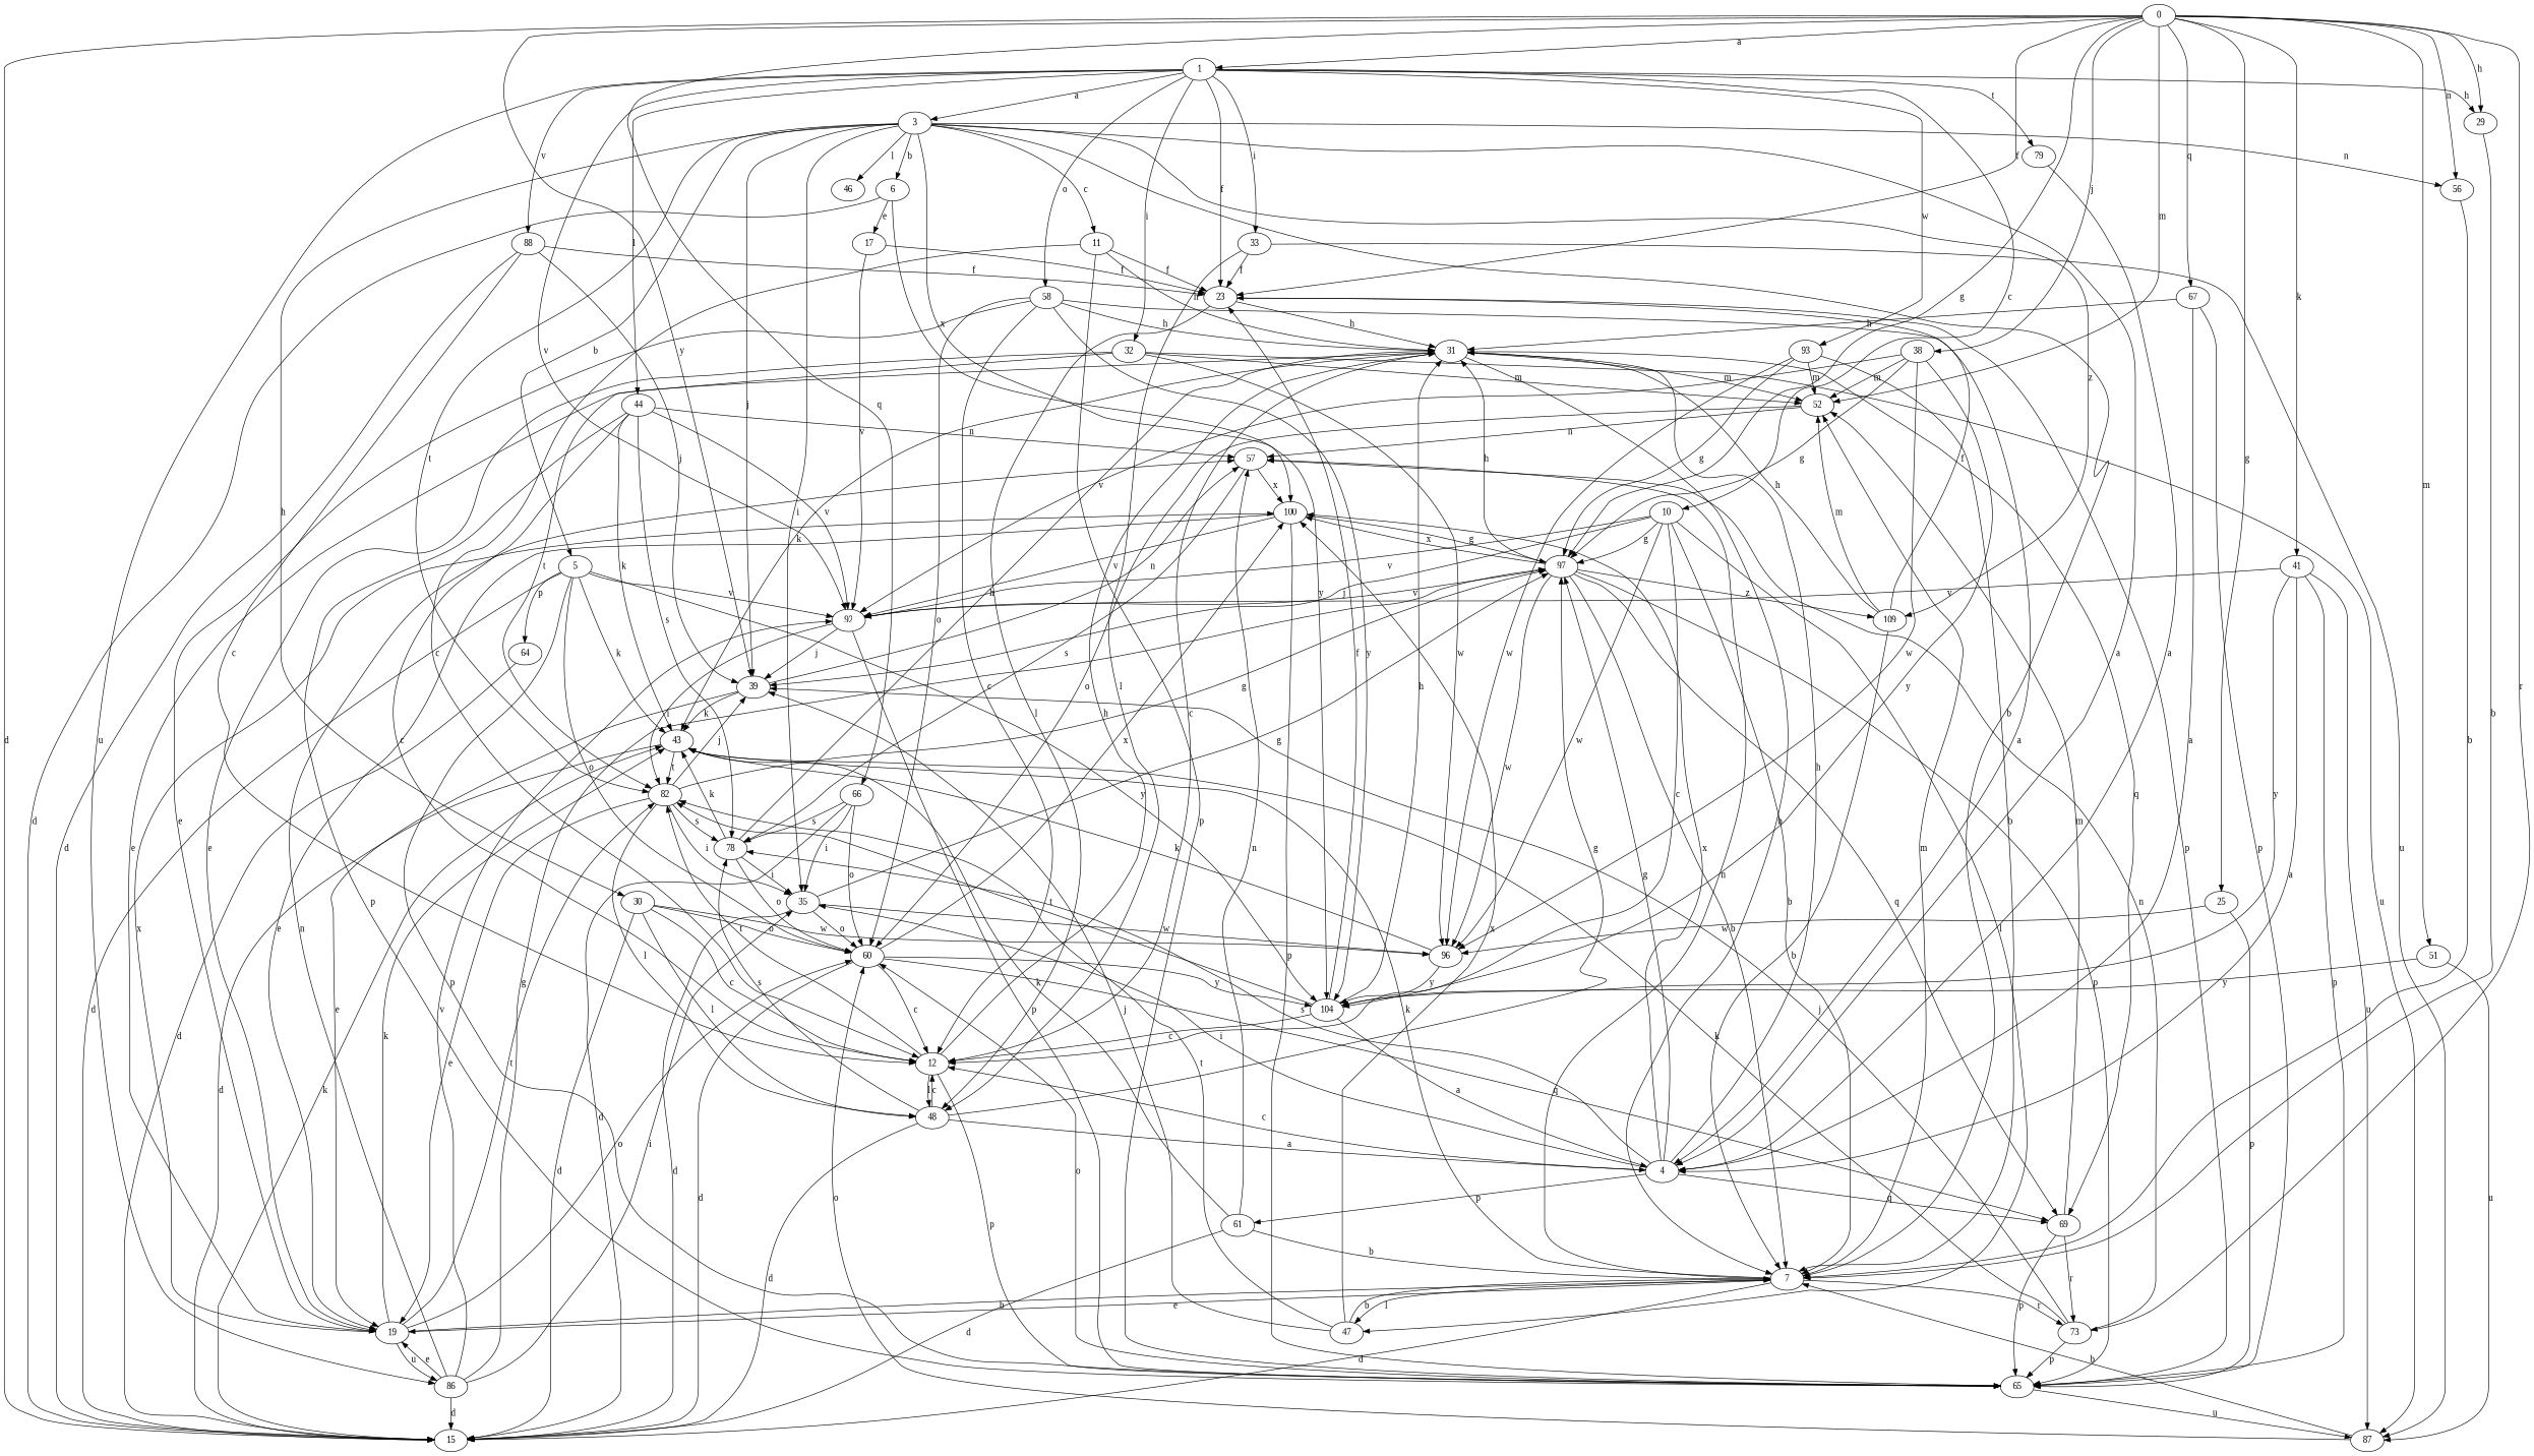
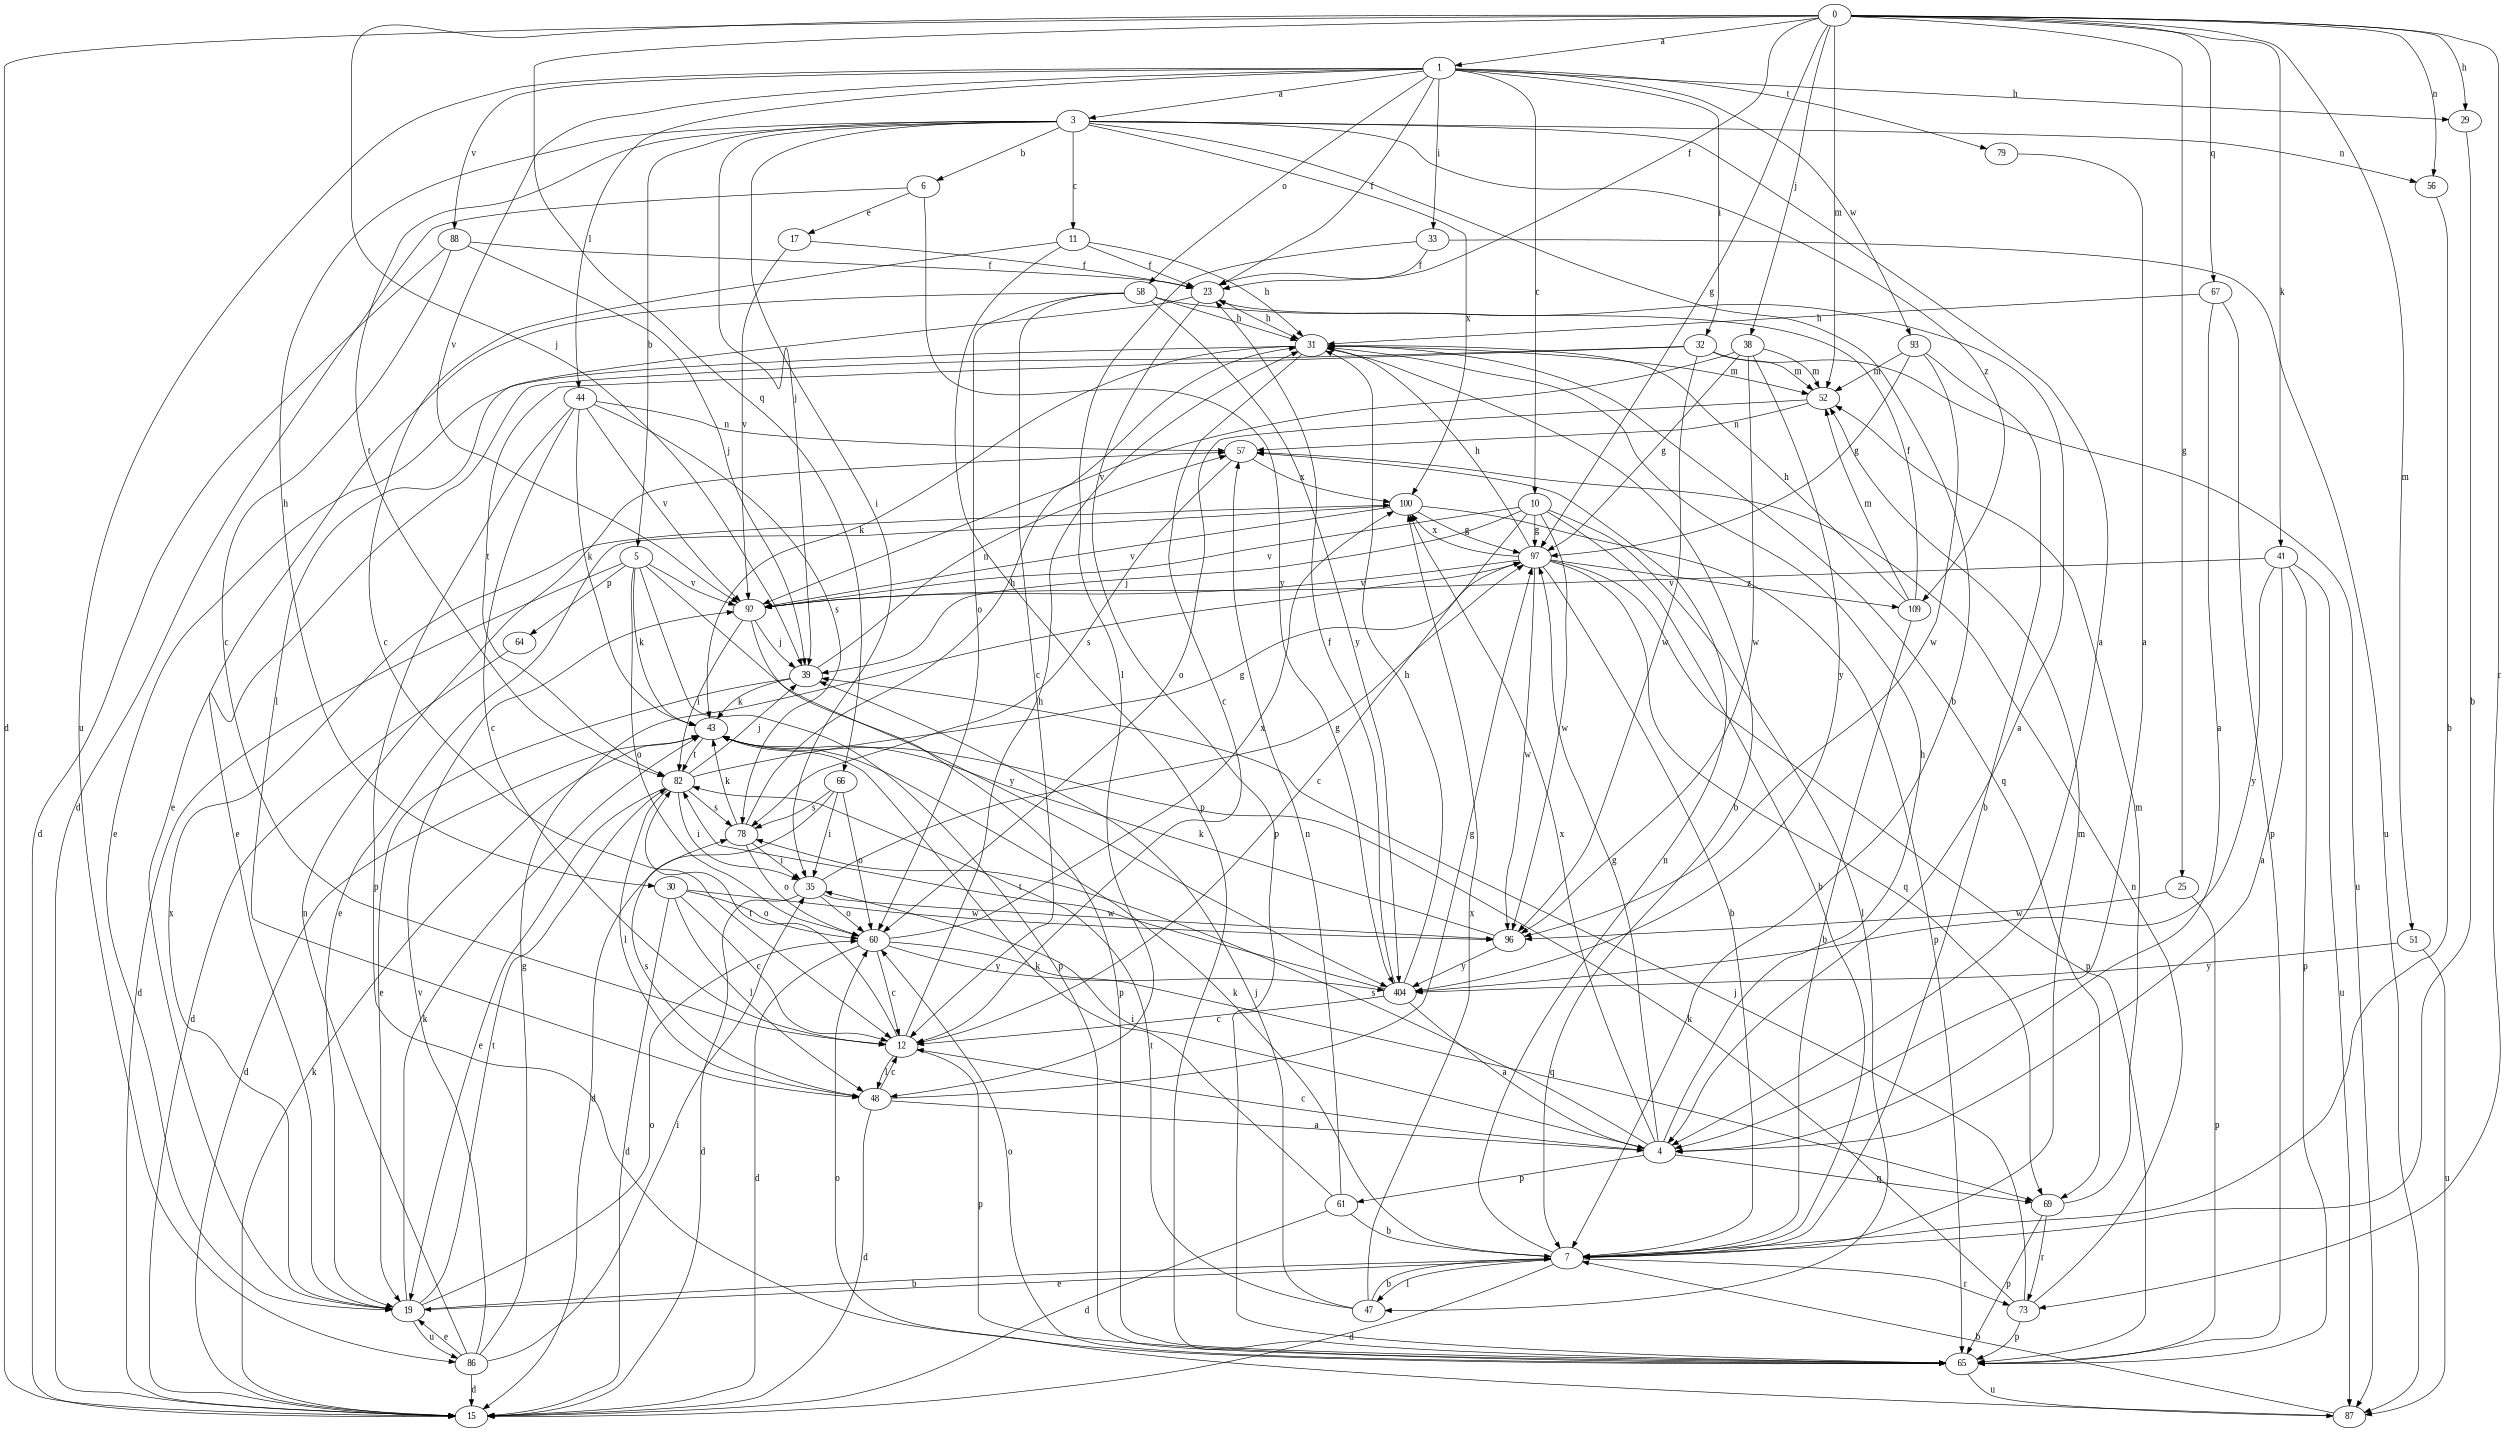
  strict digraph {
    fontname="Liberation Serif"
    node [fontname="Liberation Serif"]
    edge [fontname="Liberation Serif"]
    0
    1
    15
    23
    25
    n6 [label=97]
    29
    38
    39
    41
    51
    52
    56
    66
    67
    73
    3
    10
    32
    33
    44
    58
    79
    86
    88
    92
    93
    43
    31
    65
    48
    96
    7
    100
    109
    69
-   104
+   104 [label=404]
    19
    57
    4
    87
    60
    35
    78
    5
    6
    11
    30
-   46
    82
    12
    47
    61
    64
    17
    0 -> 1 [label=a]
    0 -> 15 [label=d]
    0 -> 23 [label=f]
    0 -> 25 [label=g]
    0 -> n6 [label=g]
    0 -> 29 [label=h]
    0 -> 38 [label=j]
-   0 -> 39 [label=y]
+   0 -> 39 [label=j]
    0 -> 41 [label=k]
    0 -> 51 [label=m]
    0 -> 52 [label=m]
    0 -> 56 [label=n]
    0 -> 66 [label=q]
    0 -> 67 [label=q]
    0 -> 73 [label=r]
    1 -> 23 [label=f]
    1 -> 29 [label=h]
    1 -> 3 [label=a]
    1 -> 10 [label=c]
    1 -> 32 [label=i]
    1 -> 33 [label=i]
    1 -> 44 [label=l]
    1 -> 58 [label=o]
    1 -> 79 [label=t]
    1 -> 86 [label=u]
    1 -> 88 [label=v]
    1 -> 92 [label=v]
    1 -> 93 [label=w]
    15 -> 43 [label=k]
    23 -> 31 [label=h]
    23 -> 65 [label=p]
    23 -> 48 [label=l]
    25 -> 65 [label=p]
    25 -> 96 [label=w]
    n6 -> 92 [label=v]
    n6 -> 31 [label=h]
    n6 -> 65 [label=p]
    n6 -> 96 [label=w]
    n6 -> 7 [label=b]
    n6 -> 100 [label=x]
    n6 -> 109 [label=z]
    n6 -> 69 [label=q]
    29 -> 7 [label=b]
    38 -> n6 [label=g]
    38 -> 52 [label=m]
    38 -> 92 [label=v]
    38 -> 96 [label=w]
    38 -> 104 [label=y]
    39 -> 43 [label=k]
    39 -> 19 [label=e]
    39 -> 57 [label=n]
    41 -> 92 [label=v]
    41 -> 65 [label=p]
    41 -> 104 [label=y]
    41 -> 4 [label=a]
    41 -> 87 [label=u]
    51 -> 104 [label=y]
    51 -> 87 [label=u]
    52 -> 57 [label=n]
    52 -> 60 [label=o]
    56 -> 7 [label=b]
    66 -> 15 [label=d]
    66 -> 60 [label=o]
    66 -> 35 [label=i]
    66 -> 78 [label=s]
    67 -> 31 [label=h]
    67 -> 65 [label=p]
    67 -> 4 [label=a]
    73 -> 39 [label=j]
    73 -> 43 [label=k]
    73 -> 65 [label=p]
    73 -> 57 [label=n]
    3 -> 39 [label=j]
    3 -> 56 [label=n]
    3 -> 7 [label=b]
    3 -> 100 [label=x]
    3 -> 109 [label=z]
    3 -> 4 [label=a]
    3 -> 35 [label=i]
    3 -> 5 [label=b]
    3 -> 6 [label=b]
    3 -> 11 [label=c]
    3 -> 30 [label=h]
-   3 -> 46 [label=l]
    3 -> 82 [label=t]
    10 -> n6 [label=g]
    10 -> 39 [label=j]
    10 -> 92 [label=v]
    10 -> 96 [label=w]
    10 -> 7 [label=b]
    10 -> 12 [label=c]
    10 -> 47 [label=l]
    32 -> 52 [label=m]
    32 -> 96 [label=w]
    32 -> 19 [label=e]
    32 -> 87 [label=u]
    32 -> 82 [label=t]
    33 -> 23 [label=f]
    33 -> 48 [label=l]
    33 -> 87 [label=u]
    44 -> 92 [label=v]
    44 -> 43 [label=k]
    44 -> 65 [label=p]
    44 -> 57 [label=n]
    44 -> 78 [label=s]
    44 -> 12 [label=c]
    58 -> 31 [label=h]
    58 -> 104 [label=y]
    58 -> 19 [label=e]
    58 -> 4 [label=a]
    58 -> 60 [label=o]
    58 -> 12 [label=c]
    79 -> 4 [label=a]
    86 -> 15 [label=d]
    86 -> n6 [label=g]
    86 -> 92 [label=v]
    86 -> 19 [label=e]
    86 -> 57 [label=n]
    86 -> 35 [label=i]
    88 -> 15 [label=d]
    88 -> 23 [label=f]
    88 -> 39 [label=j]
    88 -> 12 [label=c]
    92 -> 39 [label=j]
    92 -> 65 [label=p]
    92 -> 82 [label=i]
    93 -> n6 [label=g]
    93 -> 52 [label=m]
    93 -> 96 [label=w]
    93 -> 7 [label=b]
    43 -> 15 [label=d]
    43 -> 82 [label=t]
    31 -> 52 [label=m]
    31 -> 43 [label=k]
    31 -> 7 [label=b]
    31 -> 69 [label=q]
    31 -> 19 [label=e]
    31 -> 12 [label=c]
    65 -> 87 [label=u]
    65 -> 60 [label=o]
    48 -> 15 [label=d]
    48 -> n6 [label=g]
    48 -> 4 [label=a]
    48 -> 78 [label=s]
    48 -> 12 [label=c]
    96 -> 43 [label=k]
    96 -> 104 [label=y]
    7 -> 15 [label=d]
    7 -> 52 [label=m]
    7 -> 73 [label=r]
    7 -> 43 [label=k]
    7 -> 19 [label=e]
    7 -> 57 [label=n]
    7 -> 47 [label=l]
    100 -> n6 [label=g]
    100 -> 92 [label=v]
    100 -> 65 [label=p]
    100 -> 19 [label=e]
    109 -> 23 [label=f]
    109 -> 52 [label=m]
    109 -> 31 [label=h]
    109 -> 7 [label=b]
    69 -> 52 [label=m]
    69 -> 73 [label=r]
    69 -> 65 [label=p]
    104 -> 23 [label=f]
    104 -> 31 [label=h]
    104 -> 4 [label=a]
    104 -> 82 [label=t]
    104 -> 12 [label=c]
    19 -> 86 [label=u]
    19 -> 43 [label=k]
    19 -> 7 [label=b]
    19 -> 100 [label=x]
    19 -> 60 [label=o]
    19 -> 82 [label=t]
    57 -> 100 [label=x]
    57 -> 78 [label=s]
    4 -> n6 [label=g]
    4 -> 31 [label=h]
    4 -> 100 [label=x]
    4 -> 69 [label=q]
    4 -> 35 [label=i]
    4 -> 78 [label=s]
    4 -> 12 [label=c]
    4 -> 61 [label=p]
    87 -> 7 [label=b]
    87 -> 60 [label=o]
    60 -> 15 [label=d]
    60 -> 100 [label=x]
    60 -> 69 [label=q]
    60 -> 104 [label=y]
    60 -> 12 [label=c]
    35 -> 15 [label=d]
    35 -> n6 [label=g]
    35 -> 96 [label=w]
    35 -> 60 [label=o]
    78 -> 43 [label=k]
    78 -> 31 [label=h]
    78 -> 60 [label=o]
    78 -> 35 [label=i]
    5 -> 15 [label=d]
    5 -> 92 [label=v]
    5 -> 43 [label=k]
    5 -> 65 [label=p]
    5 -> 104 [label=y]
    5 -> 60 [label=o]
    5 -> 64 [label=p]
    6 -> 15 [label=d]
    6 -> 104 [label=y]
    6 -> 17 [label=e]
    11 -> 23 [label=f]
    11 -> 31 [label=h]
    11 -> 65 [label=p]
    11 -> 12 [label=c]
    30 -> 15 [label=d]
    30 -> 48 [label=l]
    30 -> 96 [label=w]
    30 -> 60 [label=o]
    30 -> 12 [label=c]
    82 -> n6 [label=g]
    82 -> 39 [label=j]
    82 -> 48 [label=l]
    82 -> 19 [label=e]
    82 -> 35 [label=i]
    82 -> 78 [label=s]
    12 -> 31 [label=h]
    12 -> 65 [label=p]
    12 -> 48 [label=l]
    12 -> 82 [label=t]
    47 -> 39 [label=j]
    47 -> 7 [label=b]
    47 -> 100 [label=x]
    47 -> 82 [label=t]
    61 -> 15 [label=d]
    61 -> 43 [label=k]
    61 -> 7 [label=b]
    61 -> 57 [label=n]
    64 -> 15 [label=d]
    17 -> 23 [label=f]
    17 -> 92 [label=v]
  }
